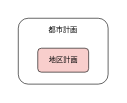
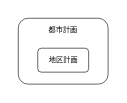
  <mxCell id="0" />
  <mxCell id="1" parent="0" />
  <mxCell id="2" value="" style="rounded=0;whiteSpace=wrap;html=1;fillColor=#FFFFFF;strokeColor=none;" vertex="1" parent="1"><mxGeometry x="20" y="20" width="170" height="130" as="geometry" /></mxCell>
  <mxCell id="3" value="都市計画&lt;br&gt;&lt;br&gt;&lt;br&gt;&lt;br&gt;&lt;br&gt;&lt;br&gt;" style="rounded=1;labelPosition=center;verticalLabelPosition=middle;align=center;verticalAlign=middle;whiteSpace=wrap;html=1;" vertex="1" parent="1"><mxGeometry x="30" y="30" width="150" height="110" as="geometry" /></mxCell>
- <mxCell id="4" value="地区計画" style="rounded=1;whiteSpace=wrap;html=1;fillColor=#f8cecc;" vertex="1" parent="1"><mxGeometry x="62.5" y="80" width="85" height="40" as="geometry" /></mxCell>
+ <mxCell id="4" value="地区計画" style="rounded=1;whiteSpace=wrap;html=1;" vertex="1" parent="1"><mxGeometry x="62.5" y="80" width="85" height="40" as="geometry" /></mxCell>
